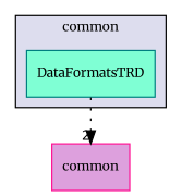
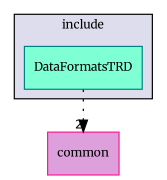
  digraph {
    compound=true
    fontname=Merriweather
    node [fontname=Merriweather fontsize=10 shape=box style=filled]
    n1 [fillcolor=aquamarine label=DataFormatsTRD pencolor=black color=teal]
    n2 [color=deeppink label=common fillcolor=plum]
    subgraph cluster_1 {
      bgcolor="#ddddee"
      fontsize=10
-     label=common
+     label=include
      pencolor=black
      n1
    }
    n1 -> n2 [headlabel=2 labeldistance=1.5 labelfontname=Helvetica labelfontsize=10 style=dotted fontname=Merriweather]
  }
